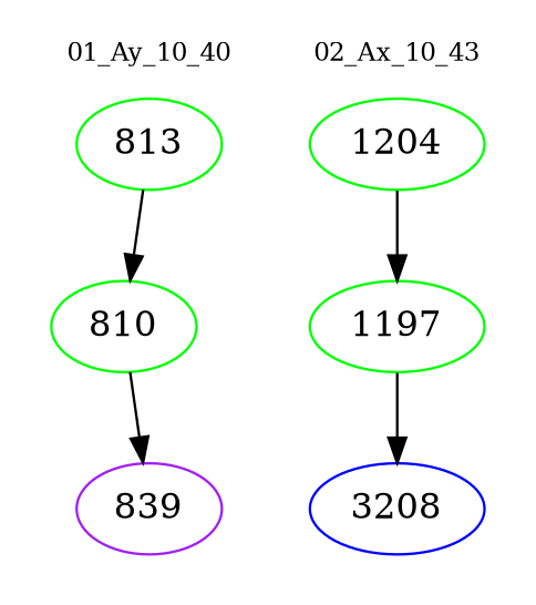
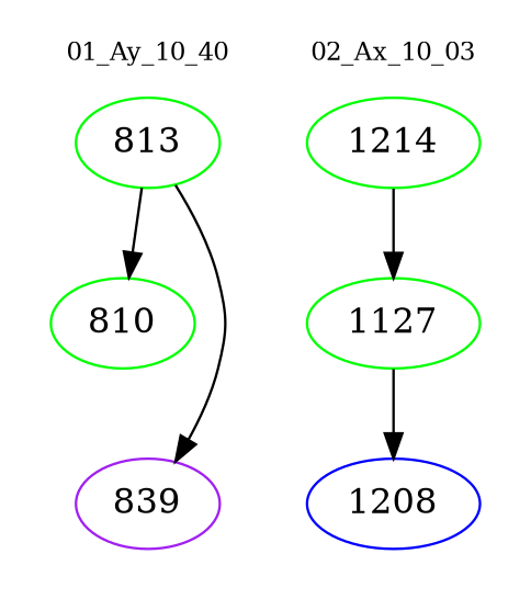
  digraph {
    node [color=green]
    edge [color=black]
    n1 [label=813]
    n2 [label=810]
    n3 [color=purple label=839]
-   n4 [label=1204]
-   n5 [label=1197]
-   n6 [color=blue label=3208]
+   n4 [label=1214]
+   n5 [label=1127]
+   n6 [color=blue label=1208]
    subgraph cluster_1 {
      color=white
      fontsize=10
      label="01_Ay_10_40"
      n1
      n2
      n3
    }
    subgraph cluster_2 {
      color=white
      fontsize=10
-     label="02_Ax_10_43"
+     label="02_Ax_10_03"
      n4
      n5
      n6
    }
    n1 -> n2
-   n2 -> n3
+   n1 -> n3
    n4 -> n5
    n5 -> n6
  }
